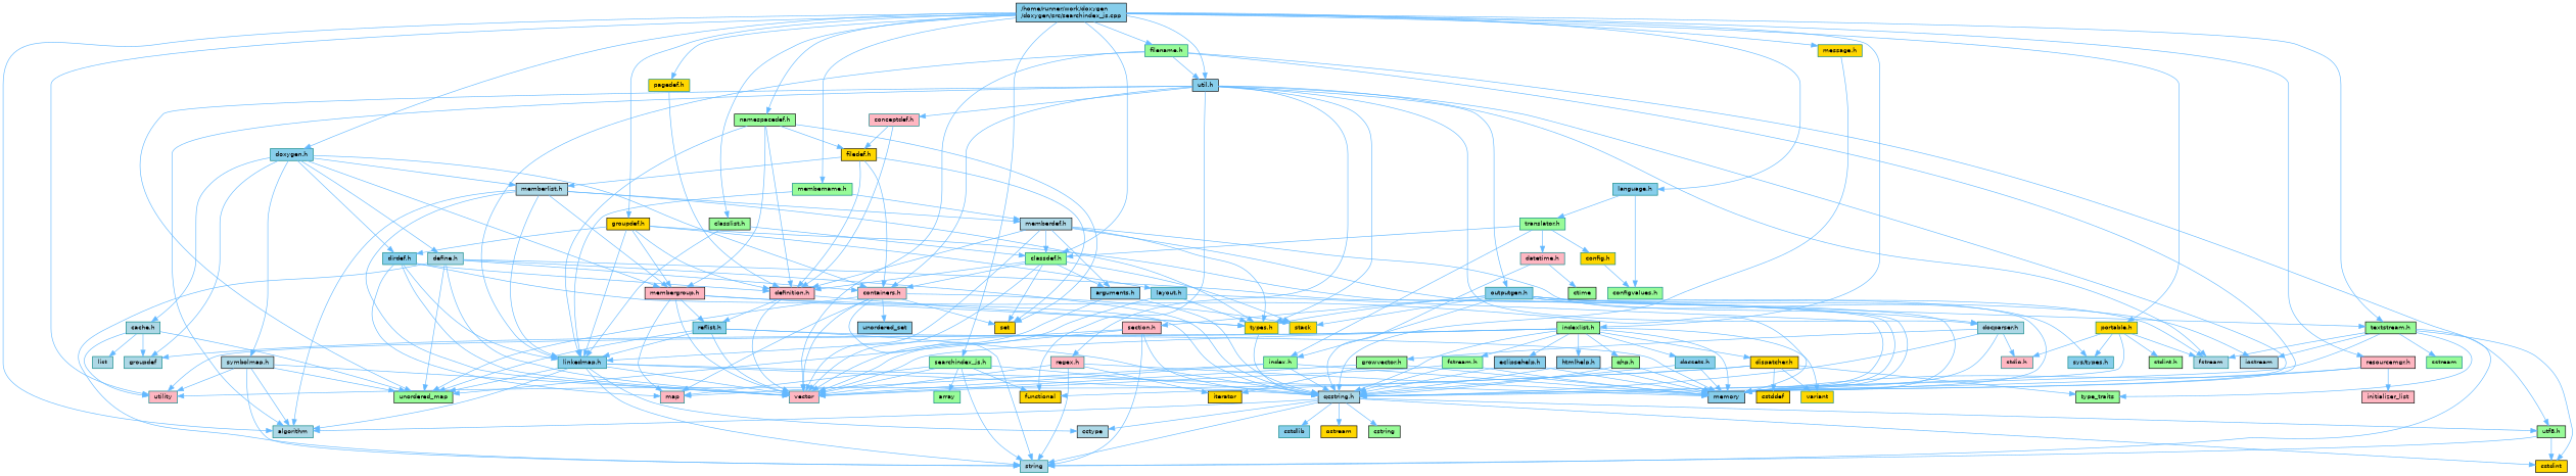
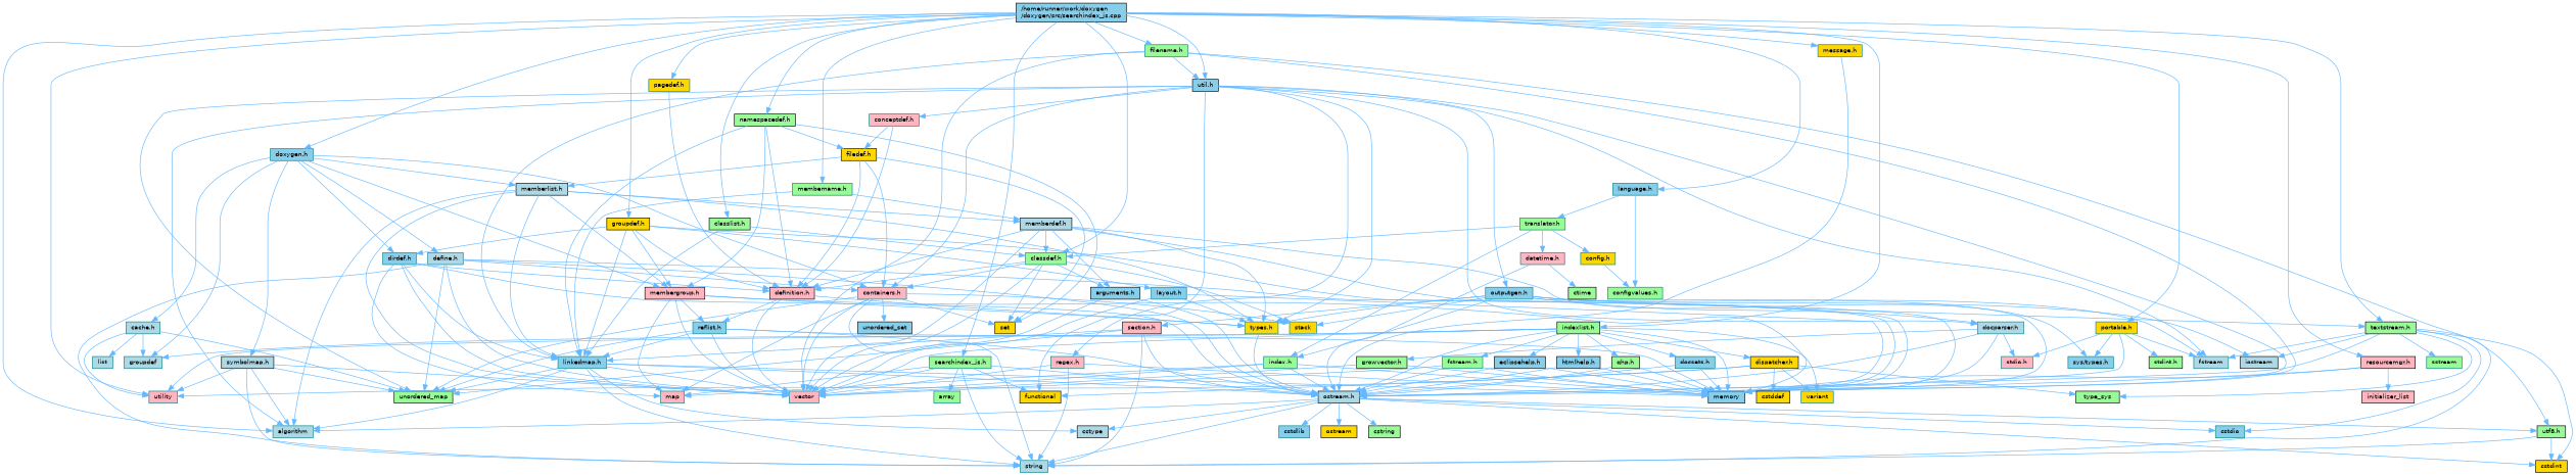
  digraph {
    node [color=teal fillcolor=palegreen fontname=Helvetica fontsize=10 shape=box style=filled]
    edge [color=steelblue1 fontname=Helvetica fontsize=10 labelfontname=Helvetica labelfontsize=10 style=solid]
    n1 [color=black fillcolor=skyblue fontcolor=black height=0.2 label="/home/runner/work/doxygen\l/doxygen/src/searchindex_js.cpp" width=0.4]
    n2 [fillcolor=lightpink height=0.2 label=utility width=0.4]
    n3 [fillcolor=lightblue height=0.2 label=algorithm width=0.4]
    n4 [height=0.2 label="searchindex_js.h" width=0.4]
    n5 [fillcolor=skyblue height=0.2 label="doxygen.h" width=0.4]
    n6 [height=0.2 label="classdef.h" width=0.4]
    n7 [color=black fillcolor=gold height=0.2 label="groupdef.h" width=0.4]
    n8 [fillcolor=gold height=0.2 label="pagedef.h" width=0.4]
    n9 [color=black height=0.2 label="namespacedef.h" width=0.4]
    n10 [color=black height=0.2 label="classlist.h" width=0.4]
    n11 [height=0.2 label="membername.h" width=0.4]
    n12 [height=0.2 label="filename.h" width=0.4]
    n13 [color=black fillcolor=skyblue height=0.2 label="util.h" width=0.4]
    n14 [color=black height=0.2 label="textstream.h" width=0.4]
    n15 [fillcolor=skyblue height=0.2 label="language.h" width=0.4]
    n16 [fillcolor=gold height=0.2 label="message.h" width=0.4]
    n17 [color=black fillcolor=lightpink height=0.2 label="resourcemgr.h" width=0.4]
    n18 [color=black height=0.2 label="indexlist.h" width=0.4]
    n19 [fillcolor=gold height=0.2 label="portable.h" width=0.4]
    n20 [height=0.2 label=array width=0.4]
    n21 [fillcolor=lightpink height=0.2 label=vector width=0.4]
    n22 [fillcolor=lightpink height=0.2 label=map width=0.4]
    n23 [fillcolor=lightblue height=0.2 label=string width=0.4]
    n24 [color=black fillcolor=gold height=0.2 label=functional width=0.4]
-   n25 [color=black fillcolor=lightblue height=0.2 label="qcstring.h" width=0.4]
+   n25 [color=black fillcolor=lightblue height=0.2 label="ostream.h" width=0.4]
    n26 [fillcolor=lightblue height=0.2 label=groupdef width=0.4]
    n27 [fillcolor=lightpink height=0.2 label="containers.h" width=0.4]
    n28 [color=black fillcolor=lightpink height=0.2 label="membergroup.h" width=0.4]
    n29 [fillcolor=skyblue height=0.2 label="dirdef.h" width=0.4]
    n30 [color=black fillcolor=lightblue height=0.2 label="memberlist.h" width=0.4]
    n31 [fillcolor=lightblue height=0.2 label="define.h" width=0.4]
    n32 [fillcolor=lightblue height=0.2 label="cache.h" width=0.4]
    n33 [color=black fillcolor=lightblue height=0.2 label="symbolmap.h" width=0.4]
    n34 [color=black fillcolor=gold height=0.2 label=set width=0.4]
    n35 [fillcolor=gold height=0.2 label=stack width=0.4]
    n36 [color=black fillcolor=lightpink height=0.2 label="definition.h" width=0.4]
    n37 [color=black fillcolor=skyblue height=0.2 label="arguments.h" width=0.4]
    n38 [color=black fillcolor=skyblue height=0.2 label=memory width=0.4]
    n39 [fillcolor=skyblue height=0.2 label="linkedmap.h" width=0.4]
    n40 [fillcolor=skyblue height=0.2 label="layout.h" width=0.4]
    n41 [color=black fillcolor=gold height=0.2 label="filedef.h" width=0.4]
    n42 [color=black fillcolor=lightblue height=0.2 label="memberdef.h" width=0.4]
    n43 [color=black height=0.2 label="utf8.h" width=0.4]
    n44 [color=black height=0.2 label=unordered_map width=0.4]
    n45 [fillcolor=gold height=0.2 label="types.h" width=0.4]
    n46 [fillcolor=lightblue height=0.2 label=fstream width=0.4]
    n47 [fillcolor=lightblue height=0.2 label="docparser.h" width=0.4]
    n48 [fillcolor=skyblue height=0.2 label="outputgen.h" width=0.4]
    n49 [fillcolor=lightpink height=0.2 label="regex.h" width=0.4]
    n50 [fillcolor=lightpink height=0.2 label="conceptdef.h" width=0.4]
+   n51 [fillcolor=skyblue height=0.2 label=cstdio width=0.4]
    n52 [color=black fillcolor=gold height=0.2 label=cstdint width=0.4]
    n53 [color=black fillcolor=lightblue height=0.2 label=iostream width=0.4]
    n54 [height=0.2 label=sstream width=0.4]
-   n55 [color=black height=0.2 label=type_traits width=0.4]
+   n55 [color=black height=0.2 label=type_sys width=0.4]
    n56 [height=0.2 label="translator.h" width=0.4]
    n57 [height=0.2 label="configvalues.h" width=0.4]
    n58 [color=black fillcolor=lightpink height=0.2 label=initializer_list width=0.4]
    n59 [fillcolor=gold height=0.2 label=variant width=0.4]
    n60 [color=black fillcolor=gold height=0.2 label="dispatcher.h" width=0.4]
    n61 [fillcolor=skyblue height=0.2 label="docsets.h" width=0.4]
    n62 [color=black fillcolor=skyblue height=0.2 label="eclipsehelp.h" width=0.4]
    n63 [height=0.2 label="fstream.h" width=0.4]
    n64 [color=black fillcolor=skyblue height=0.2 label="htmlhelp.h" width=0.4]
    n65 [color=black height=0.2 label="qhp.h" width=0.4]
    n66 [fillcolor=skyblue height=0.2 label="sys/types.h" width=0.4]
    n67 [fillcolor=lightpink height=0.2 label="stdio.h" width=0.4]
    n68 [color=black height=0.2 label="stdint.h" width=0.4]
    n69 [color=black fillcolor=lightblue height=0.2 label=cctype width=0.4]
    n70 [color=black height=0.2 label=cstring width=0.4]
    n71 [fillcolor=skyblue height=0.2 label=cstdlib width=0.4]
    n72 [color=black fillcolor=gold height=0.2 label=ostream width=0.4]
    n73 [color=black fillcolor=skyblue height=0.2 label=unordered_set width=0.4]
    n74 [fillcolor=skyblue height=0.2 label="reflist.h" width=0.4]
    n75 [fillcolor=lightblue height=0.2 label=list width=0.4]
    n76 [color=black height=0.2 label="growvector.h" width=0.4]
    n77 [height=0.2 label="index.h" width=0.4]
    n78 [color=black fillcolor=lightpink height=0.2 label="section.h" width=0.4]
-   n79 [color=black fillcolor=gold height=0.2 label=iterator width=0.4]
    n80 [fillcolor=gold height=0.2 label="config.h" width=0.4]
    n81 [fillcolor=lightpink height=0.2 label="datetime.h" width=0.4]
    n82 [color=black height=0.2 label=ctime width=0.4]
    n83 [color=black fillcolor=gold height=0.2 label=cstddef width=0.4]
    n1 -> n2
    n1 -> n3
    n1 -> n4
    n1 -> n5
    n1 -> n6
    n1 -> n7
    n1 -> n8
    n1 -> n9
    n1 -> n10
    n1 -> n11
    n1 -> n12
    n1 -> n13
    n1 -> n14
    n1 -> n15
    n1 -> n16
    n1 -> n17
    n1 -> n18
    n1 -> n19
    n4 -> n20
    n4 -> n21
    n4 -> n22
    n4 -> n23
    n4 -> n24
    n4 -> n25
    n5 -> n26
    n5 -> n27
    n5 -> n28
    n5 -> n29
    n5 -> n30
    n5 -> n31
    n5 -> n32
    n5 -> n33
    n6 -> n21
    n6 -> n27
    n6 -> n34
    n6 -> n35
    n6 -> n36
    n6 -> n37
    n7 -> n28
    n7 -> n29
    n7 -> n36
    n7 -> n38
    n7 -> n39
    n7 -> n40
    n8 -> n36
    n9 -> n28
    n9 -> n34
    n9 -> n36
    n9 -> n39
    n9 -> n41
    n10 -> n6
    n10 -> n39
    n11 -> n39
    n11 -> n42
    n12 -> n13
    n12 -> n21
    n12 -> n38
    n12 -> n39
    n12 -> n43
    n13 -> n3
    n13 -> n24
    n13 -> n27
    n13 -> n38
    n13 -> n44
    n13 -> n45
    n13 -> n46
    n13 -> n47
    n13 -> n48
    n13 -> n49
    n13 -> n50
    n14 -> n23
    n14 -> n25
    n14 -> n46
+   n14 -> n51
    n14 -> n52
    n14 -> n53
    n14 -> n54
    n14 -> n55
    n15 -> n56
    n15 -> n57
    n16 -> n25
    n17 -> n25
    n17 -> n38
    n17 -> n58
    n18 -> n2
    n18 -> n21
    n18 -> n25
    n18 -> n26
    n18 -> n38
    n18 -> n59
    n18 -> n60
    n18 -> n61
    n18 -> n62
    n18 -> n63
    n18 -> n64
    n18 -> n65
    n19 -> n25
    n19 -> n46
    n19 -> n66
    n19 -> n67
    n19 -> n68
    n25 -> n3
    n25 -> n23
    n25 -> n43
+   n25 -> n51
    n25 -> n52
    n25 -> n69
    n25 -> n70
    n25 -> n71
    n25 -> n72
    n27 -> n21
    n27 -> n22
    n27 -> n23
    n27 -> n34
    n27 -> n35
    n27 -> n44
    n27 -> n73
    n28 -> n21
    n28 -> n22
    n28 -> n38
    n28 -> n45
    n28 -> n74
    n29 -> n21
    n29 -> n22
    n29 -> n25
    n29 -> n36
    n29 -> n39
    n30 -> n3
    n30 -> n21
    n30 -> n28
    n30 -> n39
    n30 -> n42
    n30 -> n45
    n31 -> n21
    n31 -> n23
    n31 -> n25
    n31 -> n27
    n31 -> n38
    n31 -> n44
    n32 -> n2
    n32 -> n26
    n32 -> n44
    n32 -> n75
    n33 -> n2
    n33 -> n3
    n33 -> n21
    n33 -> n23
    n33 -> n44
    n36 -> n21
    n36 -> n45
    n36 -> n74
    n37 -> n21
    n37 -> n25
    n39 -> n3
    n39 -> n21
    n39 -> n23
    n39 -> n25
    n39 -> n38
    n39 -> n44
    n39 -> n69
    n40 -> n21
    n40 -> n38
    n40 -> n45
    n41 -> n27
    n41 -> n30
    n41 -> n34
    n41 -> n36
    n42 -> n6
    n42 -> n21
    n42 -> n36
    n42 -> n37
    n42 -> n38
    n42 -> n45
    n42 -> n66
    n43 -> n23
    n43 -> n52
    n45 -> n25
    n47 -> n25
    n47 -> n38
    n47 -> n67
    n47 -> n76
    n48 -> n14
    n48 -> n35
    n48 -> n38
    n48 -> n45
    n48 -> n46
    n48 -> n47
    n48 -> n53
    n48 -> n77
    n48 -> n78
    n49 -> n21
    n49 -> n23
    n49 -> n38
-   n49 -> n79
    n50 -> n36
    n50 -> n41
    n56 -> n6
    n56 -> n77
    n56 -> n80
    n56 -> n81
    n60 -> n2
    n60 -> n24
    n60 -> n55
    n60 -> n59
    n60 -> n83
    n61 -> n25
    n61 -> n38
    n62 -> n25
    n62 -> n38
    n63 -> n21
    n63 -> n25
    n63 -> n38
    n64 -> n25
    n64 -> n38
    n65 -> n25
    n65 -> n38
    n74 -> n21
    n74 -> n25
    n74 -> n38
    n74 -> n39
    n74 -> n44
    n76 -> n21
    n76 -> n38
-   n76 -> n79
    n77 -> n21
    n77 -> n22
    n77 -> n25
    n77 -> n38
    n78 -> n23
    n78 -> n25
    n78 -> n39
    n78 -> n44
    n80 -> n57
    n81 -> n25
    n81 -> n82
  }
